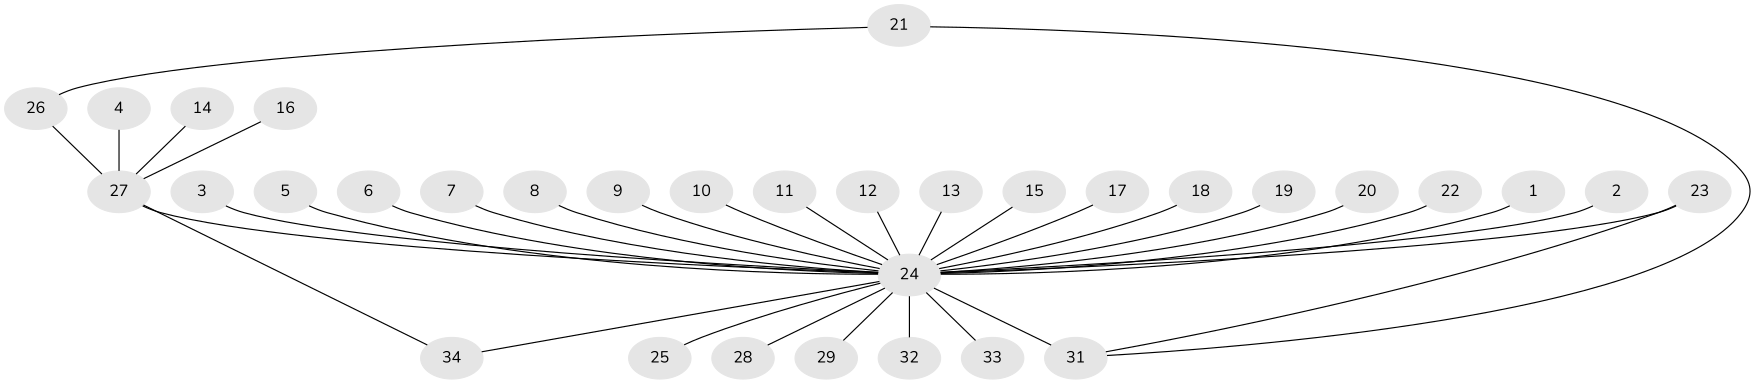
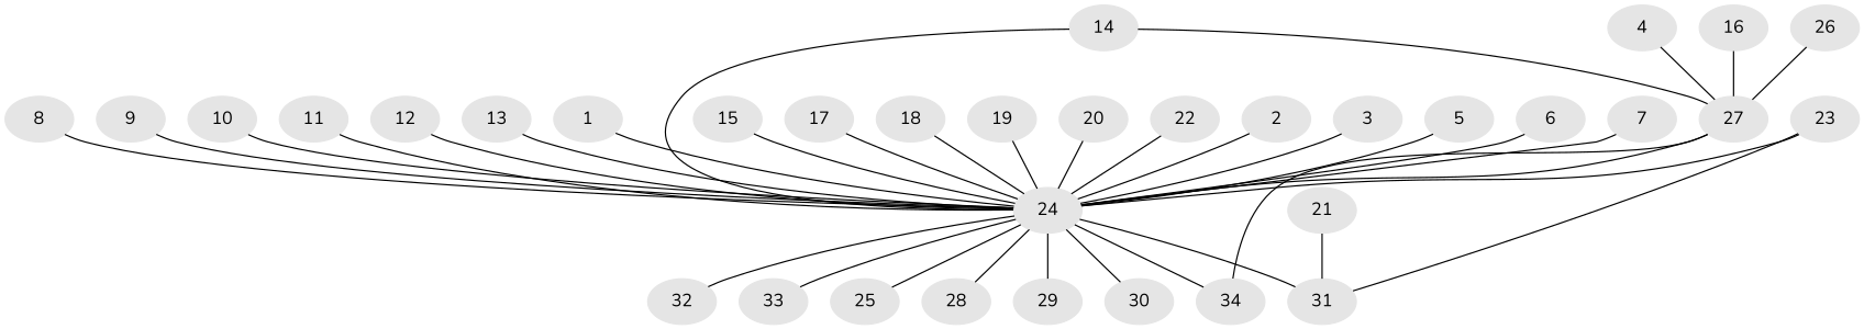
  graph {
    fontname=Nunito
    node [color=gray90 fontname=Nunito style=filled]
    edge [fontname=Nunito weight=1.0]
    1
    24
    31
    25
    28
    29
+   30
    32
    33
    34
    2
    3
    4
    27
    5
    6
    7
    8
    9
    10
    11
    12
    13
    14
    15
    16
    17
    18
    19
    20
    21
    26
    22
    23
    1 -- 24
    24 -- 31 [weight=4.0]
    24 -- 25
    24 -- 28
    24 -- 29
+   24 -- 30
    24 -- 32
    24 -- 33
    24 -- 34
    2 -- 24
    3 -- 24
    4 -- 27
    27 -- 24 [weight=2.0]
    27 -- 34
    5 -- 24
    6 -- 24
    7 -- 24
    8 -- 24
    9 -- 24
    10 -- 24
    11 -- 24
    12 -- 24
    13 -- 24
+   14 -- 24
    14 -- 27
    15 -- 24
    16 -- 27
    17 -- 24
    18 -- 24
    19 -- 24
    20 -- 24
    21 -- 31
-   21 -- 26
    26 -- 27
    22 -- 24
    23 -- 24
    23 -- 31
  }
